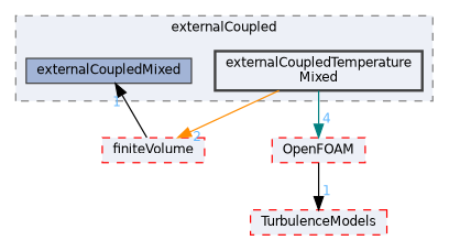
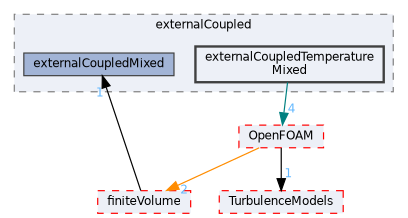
  digraph {
    compound=true
    node [color=red fillcolor="#edf0f7" fontname=Helvetica fontsize=10 shape=box style="filled,dashed"]
    edge [color=black fontcolor=steelblue1 fontname=Helvetica fontsize=10 headlabel=1 labeldistance=1.5 labelfontname=Helvetica labelfontsize=10]
    n1 [color=grey25 fillcolor="#a2b4d6" height=0.2 label=externalCoupledMixed style=filled width=0.4]
    n2 [color=grey25 height=0.2 label="externalCoupledTemperature\lMixed" style="filled,bold" width=0.4]
    n3 [height=0.2 label=finiteVolume width=0.4]
    n4 [height=0.2 label=OpenFOAM width=0.4]
    n5 [height=0.2 label=TurbulenceModels width=0.4]
    subgraph cluster_1 {
      bgcolor="#edf0f7"
      fontname=Helvetica
      fontsize=10
      label=externalCoupled
      pencolor=grey50
      style="filled,dashed"
      n1
      n2
    }
-   n2 -> n3 [color=darkorange headlabel=2]
+   n4 -> n3 [color=darkorange headlabel=2]
    n2 -> n4 [color=teal headlabel=4]
    n3 -> n1
    n4 -> n5
  }
